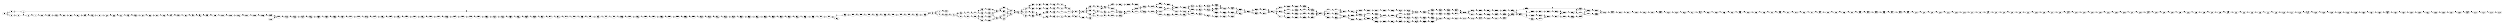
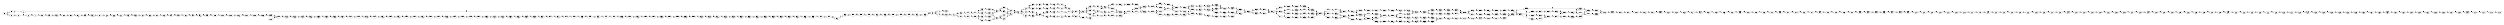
  strict digraph {
    fontname="DejaVu Sans"
    rankdir=LR
    node [fontname="DejaVu Sans"]
    edge [fontname="DejaVu Sans"]
    S0
    S1
    S2
    S3
    S4
    S5
    S6
    S7
    S8
    S9
    S10
    S11
    S12
    S13
    S14
    S15
    S16
    S17
    S18
    S19
    S20
    S21
    S22
    S23
    S24
    S25
    S26
    S27
    S28
    S29
    S30
    S31
    S32
    S33
    S34
    S35
    S36
    S37
    S38
    S39
    S40
    S41
    S42
    S43
    S44
    S45
    S46
    S47
    S48
    S49
    S50
    S51
    S52
    S53
    S54
    S55
    S56
    S57
    S58
    S59
    S60
    S61
    S62
    S63
    S64
    S65
    S66
    S67
    S68
    S69
    S70
    S71
    S72
    S73
    S74
    S75
    S76
    S77
    S78
    S79
    S80
    S81
    S82
    S83
    S84
    S85
    S86
    S87
    S88
    S89
    S90
    S91
    S92
    S93
    S94
    S95
    S96
    S97
    S98
    S99
    S100
    S101
    S102
    S103
    S104
    S105
    S106
    S107
    S108
    S109
    S110
    S111
    S112
    S113
    S114
    S115
    S116
    S117
    S118
    S119
    S120
    S121
    S122
    S123
    S124
    S125
    S126
    S127
    S128
    S129
    S130
    S131
    S132
    S137
    S134
    S135
    S136
    S133
    S138
    S139
    S140
    S141
    S142
    S143
    S144
    S145
    S146
    S147
    S148
    S149
    S150
    S151
    S152
    n154 [label=S953]
    S154
    S155
    S156
    S157
    S158
    S159
    S160
    S161
    S162
    S163
    S164
    S165
    S166
    S167
    S168
    S169
    S170
    S171
    S172
    S173
    S174
    S175
    S176
    S177
    S178
    S179
    S180
    S181
    S182
    S183
    S184
    S185
    S186
    S187
    S188
    S189
    S190
    S191
    S192
    S193
    S194
    S195
    S196
    S197
    S198
    S199
    S200
    S201
    S202
    S203
    S204
    S205
    S206
    S207
    S208
    S209
    S210
    S211
    S212
    S213
    S214
    S215
    S216
    S217
    S218
    S219
    S220
    S221
    S222
    S223
    S224
    S225
    S226
    S227
    S228
    S229
    S230
    S231
    S232
    S233
    S234
    S235
    S236
    S237
    S238
    S239
    S240
    S241
    S242
    S243
    S244
    S245
    S246
    S247
    S248
    S249
    S250
    S251
    S252
    S253
    S254
    S255
    S256
    S257
    S258
    S259
    S260
    S261
    S262
    S263
    S264
    S265
    S266
    S267
    S268
    S269
    S270
    S271
    S272
    S273
    S274
    S275
    S276
    S277
    S278
    S279
    S280
    S281
    S282
    S283
    S284
    S285
    S286
    S287
    S288
    S289
    S290
    S291
    S292
    S293
    S294
    S295
    S296
    S297
    S298
    S299
    S300
    n302 [label=S601]
    S302
    S303
    S304
    S305
    S306
    S307
    S308
    S309
    S310
    S311
    S312
    S313
    S314
    S315
    S316
    S317
    S318
    S319
    S320
    S321
    S322
    S323
    S324
    S325
    S326
    S327
    S328
    S329
    S330
    S331
    S332
    S333
    S334
    S335
    S336
    S337
    S338
    S339
    S340
    S341
    S342
    S343
    S344
    S345
    S346
    S347
    S348
    S349
    S350
    S351
    S352
    S353
    S354
    S355
    S356
    S357
    S358
    S359
    S360
    S361
    S362
    S363
    S364
    S365
    S366
    S367
    S368
    S369
    S370
    S371
    S372
    S373
    S374
    S375
    S376
    S377
    S378
    S379
    S380
    S381
    S382
    S383
    S384
    S385
    S386
    S387
    S388
    S389
    S390
    S391
    S392
    S393
    S394
    S395
    S396
    S397
    S398
    S399
    S400
    S401
    S402
    S403
    S404
    S405
    S406
    S407
    n409 [label=S708]
    S409
    S410
    S411
    S412
    S413
    S414
    S415
    S416
    S417
    S418
    S419
    S420
    S421
    S422
    S423
    S424
    S425
    S426
    S427
    S428
    S429
    S430
    S431
    S432
    S433
    S434
    S435
    S436
    S437
    S438
    S439
    S440
    S441
    S442
    S443
    S444
    S445
    S446
    S447
    S448
    S449
    S450
    S451
    S452
    S453
    S454
    S455
    S456
    S457
    S458
    S459
    S460
    S461
    S462
    S463
    S464
    S465
    S466
    S467
    S468
    S469
    S470
    S471
    S472
    S473
    S0 -> S1 [label=A]
    S0 -> S2 [label=A]
    S1 -> S3 [label=A]
    S2 -> S4 [label=A]
    S3 -> S5 [label=G]
    S4 -> S6 [label=G]
    S5 -> S7 [label=C]
    S6 -> S8 [label=A]
    S6 -> S9 [label=C]
    S7 -> S10 [label=T]
    S8 -> S11 [label=G]
    S9 -> S12 [label=G]
    S10 -> S13 [label=T]
    S12 -> S14 [label=C]
    S13 -> S15 [label=A]
    S14 -> S16 [label=G]
    S14 -> S17 [label=A]
    S15 -> S18 [label=G]
    S16 -> S19 [label=T]
    S17 -> S20 [label=T]
    S18 -> S21 [label=A]
    S19 -> S22 [label=C]
    S20 -> S23 [label=T]
    S21 -> S24 [label=T]
    S22 -> S25 [label=C]
    S22 -> S26 [label=T]
    S23 -> S27 [label=A]
    S23 -> S28 [label=G]
    S24 -> S29 [label=A]
    S25 -> S30 [label=T]
    S26 -> S31 [label=T]
    S27 -> S32 [label=T]
    S28 -> S33 [label=T]
    S29 -> S34 [label=G]
    S30 -> S35 [label=G]
    S31 -> S36 [label=A]
    S32 -> S36 [label=A]
    S33 -> S35 [label=G]
    S34 -> S37 [label=A]
    S35 -> S38 [label=A]
    S35 -> S39 [label=G]
    S36 -> S40 [label=A]
    S36 -> S41 [label=G]
    S37 -> S42 [label=A]
    S38 -> S43 [label=A]
    S39 -> S44 [label=A]
    S40 -> S43 [label=A]
    S41 -> S44 [label=A]
    S42 -> S45 [label=G]
    S43 -> S46 [label=G]
    S44 -> S46 [label=G]
    S45 -> S47 [label=G]
    S46 -> S48 [label=A]
    S46 -> S49 [label=G]
    S46 -> S50 [label=T]
    S47 -> S51 [label=T]
    S48 -> S52 [label=G]
    S48 -> S53 [label=C]
    S49 -> S54 [label=G]
    S50 -> S55 [label=G]
    S51 -> S56 [label=C]
    S52 -> S57 [label=A]
    S53 -> S58 [label=A]
    S54 -> S59 [label=C]
    S55 -> S59 [label=C]
    S56 -> S60 [label=A]
    S57 -> S61 [label=C]
    S58 -> S62 [label=T]
    S59 -> S63 [label=G]
-   S59 -> S64 [label=A]
+   S64 -> S59 [label=A]
    S60 -> S65 [label=C]
    S61 -> S66 [label=T]
    S62 -> S67 [label=C]
    S63 -> S68 [label=C]
    S64 -> S69 [label=C]
    S65 -> S70 [label=A]
    S66 -> S71 [label=G]
    S67 -> S72 [label=G]
    S68 -> S73 [label=T]
    S69 -> S74 [label=A]
    S70 -> S75 [label=T]
    S71 -> S76 [label=G]
    S72 -> S76 [label=G]
    S73 -> S77 [label=A]
    S74 -> S78 [label=G]
    S75 -> S79 [label=C]
    S76 -> S80 [label=T]
    S77 -> S81 [label=T]
    S78 -> S80 [label=T]
    S79 -> S82 [label=G]
    S80 -> S83 [label=T]
    S80 -> S84 [label=C]
    S81 -> S84 [label=C]
    S82 -> S85 [label=T]
    S83 -> S86 [label=T]
    S84 -> S87 [label=C]
    S84 -> S88 [label=T]
    S84 -> S89 [label=G]
    S85 -> S90 [label=C]
    S86 -> S91 [label=G]
    S87 -> S92 [label=A]
    S88 -> S91 [label=G]
    S89 -> S93 [label=G]
    S90 -> S94 [label=G]
    S91 -> S95 [label=G]
    S91 -> S96 [label=A]
    S92 -> S97 [label=A]
    S93 -> S95 [label=G]
    S94 -> S98 [label=G]
    S95 -> S99 [label=T]
    S95 -> S100 [label=A]
    S96 -> S101 [label=A]
    S97 -> S102 [label=G]
    S98 -> S103 [label=G]
    S99 -> S104 [label=A]
    S100 -> S105 [label=A]
    S101 -> S105 [label=A]
    S102 -> S106 [label=A]
    S103 -> S107 [label=T]
    S104 -> S108 [label=A]
    S105 -> S109 [label=G]
    S106 -> S109 [label=G]
    S107 -> S110 [label=G]
    S108 -> S111 [label=G]
    S109 -> S112 [label=G]
    S109 -> S113 [label=T]
    S110 -> S114 [label=A]
    S111 -> S115 [label=T]
    S112 -> S115 [label=T]
    S113 -> S116 [label=T]
    S114 -> S117 [label=G]
    S115 -> S118 [label=T]
    S116 -> S119 [label=C]
    S117 -> S120 [label=T]
    S118 -> S121 [label=C]
    S118 -> S122 [label=G]
    S119 -> S123 [label=G]
    S119 -> S124 [label=T]
    S120 -> S125 [label=C]
    S121 -> S126 [label=T]
    S122 -> S127 [label=T]
    S123 -> S127 [label=T]
    S124 -> S128 [label=T]
    S125 -> S129 [label=G]
    S126 -> S130 [label=G]
    S127 -> S131 [label=T]
    S127 -> S132 [label=C]
    S128 -> S132 [label=C]
    S129 -> S137 [label=T]
    S130 -> S134 [label=T]
    S131 -> S135 [label=A]
    S132 -> S136 [label=T]
    S137 -> S141 [label=C]
    S134 -> S138 [label=C]
    S135 -> S139 [label=A]
    S136 -> S138 [label=C]
    S136 -> S140 [label=A]
    S133 -> S137 [label=C]
    S138 -> S142 [label=A]
    S139 -> S143 [label=C]
    S140 -> S144 [label=A]
    S141 -> S145 [label=C]
    S142 -> S146 [label=T]
    S143 -> S147 [label=A]
    S144 -> S148 [label=G]
    S145 -> S149 [label=A]
    S146 -> S150 [label=G]
    S146 -> S151 [label=C]
    S147 -> S152 [label=A]
    S148 -> n154 [label=G]
    S149 -> S154 [label=G]
    S150 -> S155 [label=G]
    S151 -> S156 [label=T]
    S152 -> S157 [label=A]
    n154 -> S155 [label=G]
    S154 -> S158 [label=A]
    S155 -> S159 [label=T]
    S156 -> S160 [label=C]
    S157 -> S161 [label=T]
    S158 -> S162 [label=T]
    S159 -> S163 [label=T]
    S160 -> S164 [label=T]
    S161 -> S163 [label=T]
    S162 -> S165 [label=G]
    S163 -> S166 [label=T]
    S164 -> S166 [label=T]
    S165 -> S167 [label=C]
    S166 -> S168 [label=T]
    S166 -> S169 [label=A]
    S167 -> S170 [label=G]
    S168 -> S171 [label=G]
    S169 -> S172 [label=G]
    S170 -> S173 [label=A]
    S171 -> S174 [label=G]
    S172 -> S174 [label=G]
    S173 -> S175 [label=T]
    S174 -> S176 [label=A]
    S174 -> S177 [label=C]
    S174 -> S178 [label=T]
    S175 -> S179 [label=G]
    S176 -> S180 [label=G]
    S176 -> S181 [label=A]
    S177 -> S182 [label=C]
    S178 -> S183 [label=C]
    S179 -> S184 [label=A]
    S180 -> S185 [label=A]
    S181 -> S186 [label=C]
    S182 -> S187 [label=T]
    S183 -> S188 [label=G]
    S184 -> S189 [label=G]
    S185 -> S190 [label=C]
    S186 -> S191 [label=A]
    S187 -> S192 [label=T]
    S188 -> S193 [label=C]
    S189 -> S194 [label=A]
    S190 -> S195 [label=C]
    S191 -> S196 [label=C]
    S192 -> S197 [label=C]
    S193 -> S195 [label=C]
    S194 -> S198 [label=G]
    S195 -> S199 [label=C]
    S196 -> S199 [label=C]
    S197 -> S199 [label=C]
    S198 -> S200 [label=A]
    S199 -> S201 [label=C]
    S199 -> S202 [label=T]
    S199 -> S203 [label=A]
    S200 -> S204 [label=A]
    S201 -> S205 [label=T]
    S202 -> S206 [label=T]
    S203 -> S207 [label=T]
    S204 -> S208 [label=G]
    S205 -> S209 [label=A]
    S206 -> S209 [label=A]
    S206 -> S210 [label=G]
    S207 -> S210 [label=G]
    S208 -> S211 [label=A]
    S209 -> S212 [label=G]
    S209 -> S213 [label=A]
    S210 -> S214 [label=G]
    S211 -> S215 [label=G]
    S212 -> S216 [label=G]
    S213 -> S217 [label=G]
    S214 -> S216 [label=G]
    S214 -> S218 [label=A]
    S215 -> S219 [label=A]
    S216 -> S220 [label=C]
    S216 -> S221 [label=A]
    S217 -> S220 [label=C]
    S218 -> S222 [label=C]
    S219 -> S223 [label=A]
    S220 -> S224 [label=G]
    S220 -> S225 [label=C]
    S221 -> S226 [label=G]
    S222 -> S227 [label=A]
    S223 -> S228 [label=A]
    S224 -> S229 [label=T]
    S225 -> S230 [label=A]
    S226 -> S229 [label=T]
    S227 -> S231 [label=T]
    S228 -> S232 [label=C]
    S229 -> S233 [label=C]
    S230 -> S234 [label=T]
    S231 -> S235 [label=T]
    S232 -> S236 [label=A]
    S233 -> S237 [label=G]
    S233 -> S238 [label=A]
    S234 -> S239 [label=C]
    S235 -> S240 [label=G]
    S236 -> S241 [label=A]
    S237 -> S242 [label=C]
    S238 -> S243 [label=A]
    S239 -> S244 [label=A]
    S240 -> S245 [label=A]
    S241 -> S246 [label=A]
    S242 -> S247 [label=T]
    S243 -> S248 [label=A]
    S244 -> S249 [label=C]
    S245 -> S248 [label=A]
    S246 -> S250 [label=C]
    S247 -> S251 [label=T]
    S248 -> S252 [label=C]
    S249 -> S253 [label=C]
    S250 -> S254 [label=T]
    S251 -> S255 [label=C]
    S252 -> S256 [label=T]
    S252 -> S257 [label=A]
    S253 -> S258 [label=C]
    S254 -> S259 [label=C]
    S255 -> S260 [label=A]
    S256 -> S261 [label=G]
    S257 -> S262 [label=A]
    S258 -> S260 [label=A]
    S259 -> S263 [label=T]
    S260 -> S264 [label=C]
    S261 -> S265 [label=C]
    S262 -> S266 [label=A]
    S263 -> S267 [label=T]
    S264 -> S268 [label=A]
    S265 -> S269 [label=C]
    S266 -> S270 [label=C]
    S267 -> S271 [label=C]
    S268 -> S272 [label=A]
    S269 -> S273 [label=G]
    S270 -> S273 [label=G]
    S271 -> S274 [label=T]
    S272 -> S275 [label=C]
    S273 -> S276 [label=A]
    S273 -> S277 [label=T]
    S274 -> S278 [label=C]
    S275 -> S279 [label=C]
    S276 -> S280 [label=G]
    S277 -> S281 [label=C]
    S278 -> S282 [label=T]
    S279 -> S283 [label=T]
    S280 -> S284 [label=G]
    S281 -> S285 [label=G]
    S282 -> S286 [label=T]
    S283 -> S287 [label=C]
    S284 -> S288 [label=C]
    S285 -> S289 [label=T]
    S286 -> S290 [label=G]
    S287 -> S291 [label=T]
    S288 -> S292 [label=A]
    S289 -> S293 [label=T]
    S290 -> S294 [label=A]
    S291 -> S295 [label=T]
    S292 -> S296 [label=T]
    S293 -> S295 [label=T]
    S294 -> S297 [label=T]
    S295 -> S298 [label=T]
    S295 -> S299 [label=A]
    S296 -> S299 [label=A]
    S297 -> S300 [label=T]
    S298 -> n302 [label=C]
    S299 -> S302 [label=G]
    S299 -> S303 [label=A]
    S299 -> S304 [label=C]
    S300 -> S305 [label=T]
    n302 -> S306 [label=T]
    S302 -> S307 [label=A]
    S303 -> S308 [label=C]
    S304 -> S309 [label=C]
    S305 -> S310 [label=C]
    S306 -> S311 [label=G]
    S307 -> S312 [label=A]
    S308 -> S313 [label=T]
    S309 -> S313 [label=T]
    S310 -> S314 [label=A]
    S311 -> S315 [label=T]
    S312 -> S316 [label=T]
    S313 -> S317 [label=T]
    S314 -> S318 [label=T]
    S315 -> S319 [label=A]
    S316 -> S320 [label=G]
    S317 -> S320 [label=G]
    S317 -> S321 [label=A]
    S318 -> S322 [label=C]
    S319 -> S323 [label=A]
    S320 -> S324 [label=T]
    S321 -> S325 [label=G]
    S322 -> S326 [label=A]
    S323 -> S327 [label=A]
    S324 -> n302 [label=C]
    S324 -> S328 [label=G]
    S325 -> S329 [label=C]
    S326 -> S330 [label=C]
    S327 -> S331 [label=G]
    S328 -> S332 [label=A]
    S329 -> S306 [label=T]
    S330 -> S333 [label=A]
    S331 -> S334 [label=A]
    S332 -> S335 [label=G]
    S333 -> S336 [label=C]
    S334 -> S337 [label=A]
    S335 -> S315 [label=T]
    S336 -> S338 [label=G]
    S337 -> S339 [label=G]
    S338 -> S340 [label=T]
    S339 -> S341 [label=C]
    S340 -> S342 [label=C]
    S341 -> S343 [label=A]
    S342 -> S344 [label=G]
    S343 -> S345 [label=T]
    S344 -> S346 [label=T]
    S345 -> S347 [label=C]
    S346 -> S348 [label=A]
    S347 -> S349 [label=A]
    S348 -> S350 [label=T]
    S349 -> S351 [label=G]
    S350 -> S352 [label=A]
    S351 -> S353 [label=T]
    S352 -> S354 [label=A]
    S353 -> S355 [label=T]
    S354 -> S356 [label=A]
    S355 -> S357 [label=G]
    S356 -> S358 [label=C]
    S357 -> S359 [label=T]
    S358 -> S360 [label=C]
    S359 -> S361 [label=G]
    S360 -> S362 [label=C]
    S361 -> S363 [label=A]
    S362 -> S364 [label=C]
    S363 -> S365 [label=T]
    S364 -> S366 [label=T]
    S365 -> S367 [label=C]
    S366 -> S368 [label=A]
    S367 -> S369 [label=G]
    S368 -> S370 [label=T]
    S369 -> S371 [label=G]
    S370 -> S372 [label=A]
    S371 -> S373 [label=G]
    S372 -> S374 [label=G]
    S373 -> S375 [label=C]
-   S372 -> S376 [label=A]
+   S374 -> S376 [label=A]
    S375 -> S377 [label=T]
    S376 -> S378 [label=A]
    S377 -> S379 [label=G]
    S378 -> S380 [label=G]
    S379 -> S381 [label=A]
    S380 -> S382 [label=T]
    S381 -> S383 [label=C]
    S382 -> S384 [label=C]
    S383 -> S385 [label=G]
    S384 -> S386 [label=C]
    S385 -> S387 [label=C]
    S386 -> S388 [label=G]
    S387 -> S389 [label=G]
    S388 -> S390 [label=A]
    S389 -> S391 [label=G]
    S390 -> S392 [label=C]
    S391 -> S393 [label=A]
    S392 -> S394 [label=C]
    S393 -> S395 [label=A]
    S394 -> S396 [label=A]
    S395 -> S397 [label=G]
    S396 -> S6 [label=G]
    S397 -> S398 [label=A]
    S398 -> S399 [label=C]
    S399 -> S400 [label=G]
    S400 -> S401 [label=C]
    S401 -> S402 [label=C]
    S402 -> S403 [label=G]
    S403 -> S404 [label=C]
    S404 -> S405 [label=G]
    S405 -> S406 [label=A]
    S406 -> S407 [label=A]
    S407 -> n409 [label=A]
    n409 -> S409 [label=A]
    S409 -> S410 [label=A]
    S410 -> S411 [label=A]
    S411 -> S412 [label=G]
    S412 -> S413 [label=A]
    S413 -> S414 [label=A]
    S414 -> S415 [label=G]
    S415 -> S416 [label=A]
    S416 -> S417 [label=G]
    S417 -> S418 [label=A]
    S418 -> S419 [label=G]
    S419 -> S420 [label=G]
    S420 -> S421 [label=A]
    S421 -> S422 [label=C]
    S422 -> S423 [label=A]
    S423 -> S424 [label=C]
    S424 -> S425 [label=G]
    S425 -> S426 [label=G]
    S426 -> S427 [label=T]
    S427 -> S428 [label=G]
    S428 -> S429 [label=A]
    S429 -> S430 [label=C]
    S430 -> S431 [label=C]
    S431 -> S432 [label=G]
    S432 -> S433 [label=T]
    S433 -> S434 [label=G]
    S434 -> S435 [label=T]
    S435 -> S436 [label=A]
    S436 -> S437 [label=G]
    S437 -> S438 [label=A]
    S438 -> S439 [label=G]
    S439 -> S440 [label=A]
    S440 -> S441 [label=C]
    S441 -> S442 [label=A]
    S442 -> S443 [label=A]
    S443 -> S444 [label=T]
    S444 -> S445 [label=C]
    S445 -> S446 [label=A]
    S446 -> S447 [label=A]
    S447 -> S448 [label=A]
    S448 -> S449 [label=G]
    S449 -> S450 [label=C]
    S450 -> S451 [label=T]
    S451 -> S452 [label=G]
    S452 -> S453 [label=A]
    S453 -> S454 [label=A]
    S454 -> S455 [label=A]
    S455 -> S456 [label=A]
    S456 -> S457 [label=C]
    S457 -> S458 [label=A]
    S458 -> S459 [label=A]
    S459 -> S460 [label=A]
    S460 -> S461 [label=C]
    S461 -> S462 [label=A]
    S462 -> S463 [label=A]
    S463 -> S464 [label=G]
    S464 -> S465 [label=T]
    S465 -> S466 [label=A]
    S466 -> S467 [label=A]
    S467 -> S468 [label=G]
    S468 -> S469 [label=C]
    S469 -> S470 [label=G]
    S470 -> S471 [label=G]
    S471 -> S472 [label=T]
    S472 -> S473 [label=A]
  }
